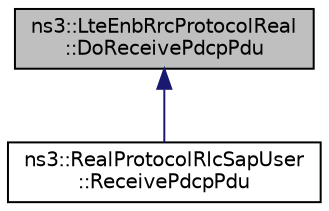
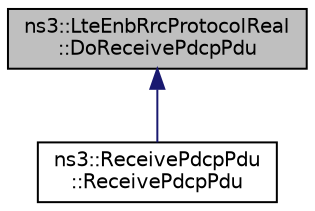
  digraph {
    rankdir=TB
    node [color=black fontname=Helvetica fontsize=10 shape=record style=filled]
    n1 [fillcolor=grey75 fontcolor=black height=0.2 label="ns3::LteEnbRrcProtocolReal\l::DoReceivePdcpPdu" width=0.4]
-   n2 [fillcolor=white height=0.2 label="ns3::RealProtocolRlcSapUser\l::ReceivePdcpPdu" width=0.4]
+   n2 [fillcolor=white height=0.2 label="ns3::ReceivePdcpPdu\l::ReceivePdcpPdu" width=0.4]
    n1 -> n2 [color=midnightblue dir=back fontname=Helvetica fontsize=10 labelfontname=Helvetica labelfontsize=10 style=solid]
  }
